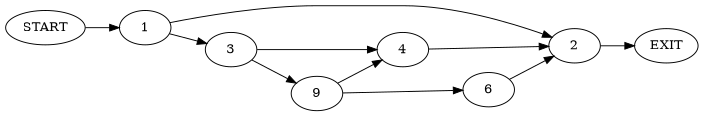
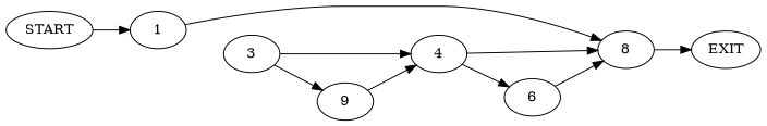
  digraph {
    rankdir=LR
    n1 [label=START]
    1
-   2
+   2 [label=8]
    3
    n5 [label=EXIT]
    4
    n7 [label=9]
    6
    n1 -> 1
    1 -> 2
-   1 -> 3
    2 -> n5
    3 -> 4
    3 -> n7
    4 -> 2
-   n7 -> 6
+   4 -> 6
    n7 -> 4
    6 -> 2
  }
